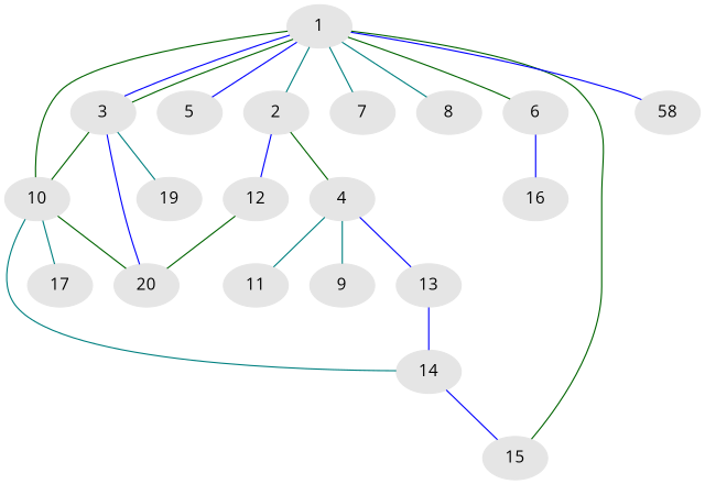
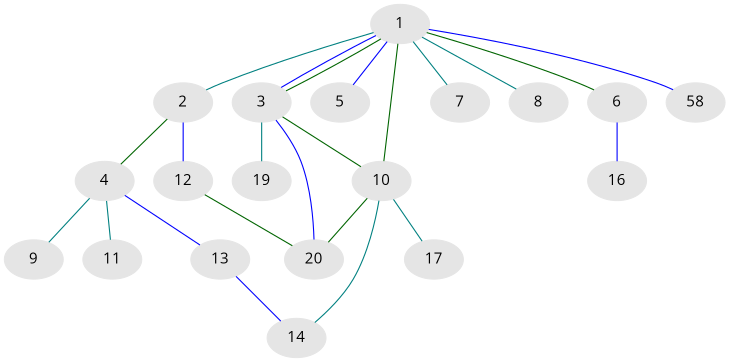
  graph {
    fontname="Open Sans"
    node [color=gray90 fontname="Open Sans" style=filled]
    edge [color=blue fontname="Open Sans"]
    1
    2
    3
    5
    6
    7
    8
    10
-   15
    n10 [label=58]
    4
    12
    19
    20
    16
    14
    17
    9
    11
    13
    1 -- 2 [color=teal]
    1 -- 3
    1 -- 3 [color=darkgreen]
    1 -- 5
    1 -- 6 [color=darkgreen]
    1 -- 7 [color=teal]
    1 -- 8 [color=teal]
    1 -- 10 [color=darkgreen]
-   1 -- 15 [color=darkgreen]
    1 -- n10
    2 -- 4 [color=darkgreen]
    2 -- 12
    3 -- 10 [color=darkgreen]
    3 -- 19 [color=teal]
    3 -- 20
    6 -- 16
    10 -- 20 [color=darkgreen]
    10 -- 14 [color=teal]
    10 -- 17 [color=teal]
    4 -- 9 [color=teal]
    4 -- 11 [color=teal]
    4 -- 13
    12 -- 20 [color=darkgreen]
-   14 -- 15
    13 -- 14
  }
